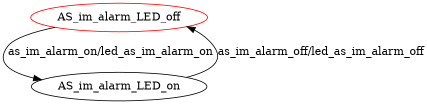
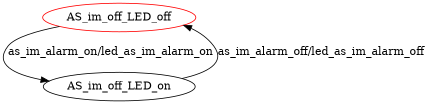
  digraph {
-   n1 [color=red label=AS_im_alarm_LED_off]
-   n2 [label=AS_im_alarm_LED_on]
+   n1 [color=red label=AS_im_off_LED_off]
+   n2 [label=AS_im_off_LED_on]
    n1 -> n2 [label="as_im_alarm_on/led_as_im_alarm_on"]
    n2 -> n1 [label="as_im_alarm_off/led_as_im_alarm_off"]
  }
